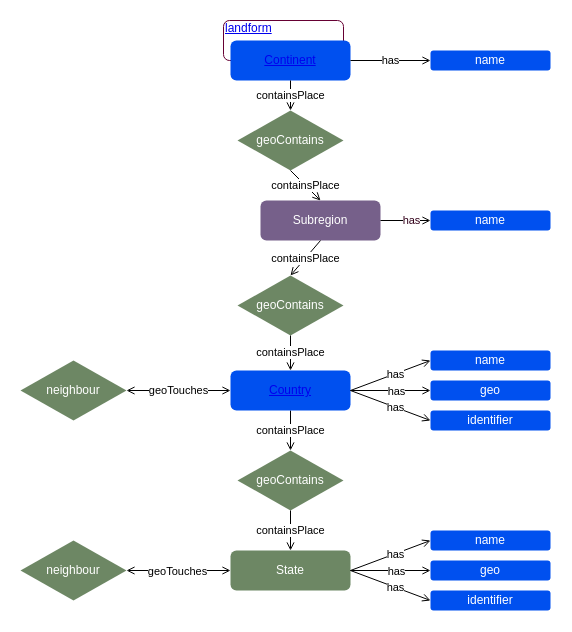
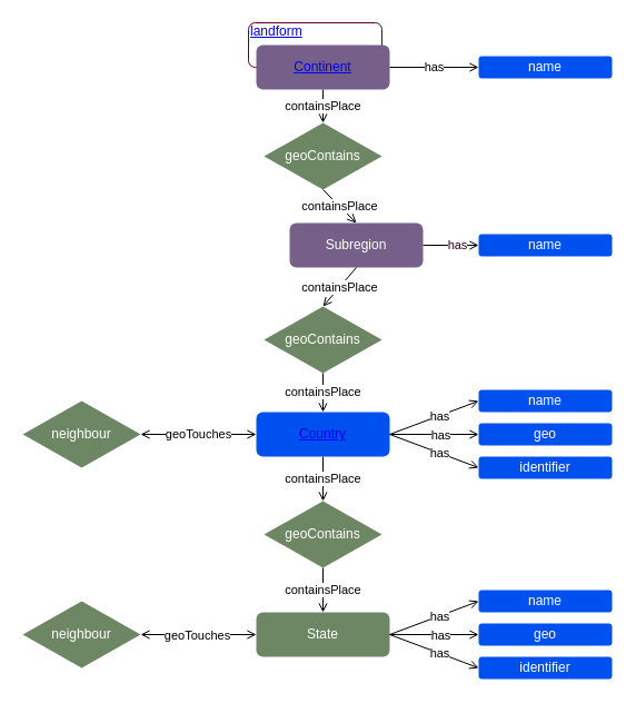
  <mxCell id="0" />
  <mxCell id="1" parent="0" />
  <mxCell id="2" value="&lt;a href=&quot;https://schema.org/Landform&quot;&gt;landform&lt;/a&gt;" style="rounded=1;whiteSpace=wrap;html=1;fontSize=12;glass=0;strokeWidth=1;shadow=0;fillColor=none;strokeColor=#660033;align=left;verticalAlign=top;labelPosition=center;verticalLabelPosition=middle;fontColor=#33001A;horizontal=1;textDirection=ltr;spacingBottom=0;spacingTop=-6;" vertex="1" parent="1"><mxGeometry x="223" y="20" width="120" height="40" as="geometry" /></mxCell>
  <mxCell id="3" value="Subregion" style="rounded=1;whiteSpace=wrap;html=1;fontSize=12;glass=0;strokeWidth=1;shadow=0;fillColor=#76608a;fontColor=#ffffff;strokeColor=none;" parent="1" vertex="1"><mxGeometry x="260" y="200" width="120" height="40" as="geometry" /></mxCell>
  <mxCell id="4" value="containsPlace" style="endArrow=none;html=1;entryX=0.5;entryY=1;entryDx=0;entryDy=0;exitX=0.5;exitY=0;exitDx=0;exitDy=0;rounded=0;startArrow=open;startFill=0;" edge="1" parent="1" source="40" target="3"><mxGeometry width="50" height="50" relative="1" as="geometry"><mxPoint x="290" y="300" as="sourcePoint" /><mxPoint x="280" y="250" as="targetPoint" /></mxGeometry></mxCell>
  <mxCell id="5" value="containsPlace" style="edgeStyle=orthogonalEdgeStyle;rounded=0;orthogonalLoop=1;jettySize=auto;html=1;startArrow=none;startFill=0;endArrow=open;endFill=0;" edge="1" parent="1" source="6" target="42"><mxGeometry relative="1" as="geometry" /></mxCell>
  <mxCell id="6" value="&lt;a href=&quot;https://schema.org/Country&quot;&gt;Country&lt;/a&gt;" style="rounded=1;whiteSpace=wrap;html=1;fontSize=12;glass=0;strokeWidth=1;shadow=0;fillColor=#0050ef;fontColor=#ffffff;strokeColor=none;" vertex="1" parent="1"><mxGeometry x="230" y="370" width="120" height="40" as="geometry" /></mxCell>
  <mxCell id="7" value="State" style="rounded=1;whiteSpace=wrap;html=1;fontSize=12;glass=0;strokeWidth=1;shadow=0;fillColor=#6d8764;fontColor=#ffffff;strokeColor=none;" vertex="1" parent="1"><mxGeometry x="230" y="550" width="120" height="40" as="geometry" /></mxCell>
  <mxCell id="8" value="neighbour" style="rhombus;whiteSpace=wrap;html=1;fillColor=#6d8764;fontColor=#ffffff;strokeColor=none;" vertex="1" parent="1"><mxGeometry x="20" y="360" width="106" height="60" as="geometry" /></mxCell>
  <mxCell id="9" value="geoTouches" style="endArrow=open;html=1;entryX=1;entryY=0.5;entryDx=0;entryDy=0;rounded=0;startArrow=open;startFill=0;endFill=0;exitX=0;exitY=0.5;exitDx=0;exitDy=0;" edge="1" parent="1" source="6" target="8"><mxGeometry width="50" height="50" relative="1" as="geometry"><mxPoint x="230" y="390" as="sourcePoint" /><mxPoint x="330" y="420" as="targetPoint" /><Array as="points" /></mxGeometry></mxCell>
  <mxCell id="10" value="name" style="rounded=1;whiteSpace=wrap;html=1;fontSize=12;glass=0;strokeWidth=1;shadow=0;fillColor=#0050ef;fontColor=#ffffff;strokeColor=none;" vertex="1" parent="1"><mxGeometry x="430" y="210" width="120" height="20" as="geometry" /></mxCell>
  <mxCell id="11" value="" style="endArrow=open;html=1;endFill=0;exitX=1;exitY=0.5;exitDx=0;exitDy=0;entryX=0;entryY=0.5;entryDx=0;entryDy=0;" edge="1" parent="1" source="3" target="10"><mxGeometry width="50" height="50" relative="1" as="geometry"><mxPoint x="370" y="200" as="sourcePoint" /><mxPoint x="430" y="240" as="targetPoint" /></mxGeometry></mxCell>
  <mxCell id="12" value="has" style="edgeLabel;html=1;align=center;verticalAlign=middle;resizable=0;points=[];fontColor=#33001A;" vertex="1" connectable="0" parent="11"><mxGeometry x="0.181" y="1" relative="1" as="geometry"><mxPoint as="offset" /></mxGeometry></mxCell>
  <mxCell id="13" value="neighbour" style="rhombus;whiteSpace=wrap;html=1;fillColor=#6d8764;fontColor=#ffffff;strokeColor=none;" vertex="1" parent="1"><mxGeometry x="20" y="540" width="106" height="60" as="geometry" /></mxCell>
  <mxCell id="14" value="" style="endArrow=open;html=1;entryX=1;entryY=0.5;entryDx=0;entryDy=0;rounded=0;startArrow=open;startFill=0;endFill=0;exitX=0;exitY=0.5;exitDx=0;exitDy=0;" edge="1" parent="1" target="13" source="7"><mxGeometry width="50" height="50" relative="1" as="geometry"><mxPoint x="230" y="570" as="sourcePoint" /><mxPoint x="330" y="600" as="targetPoint" /><Array as="points" /></mxGeometry></mxCell>
  <mxCell id="15" value="geoTouches" style="edgeLabel;html=1;align=center;verticalAlign=middle;resizable=0;points=[];" vertex="1" connectable="0" parent="14"><mxGeometry x="-0.242" y="1" relative="1" as="geometry"><mxPoint x="-14.29" y="-1" as="offset" /></mxGeometry></mxCell>
  <mxCell id="16" value="name" style="rounded=1;whiteSpace=wrap;html=1;fontSize=12;glass=0;strokeWidth=1;shadow=0;fillColor=#0050ef;fontColor=#ffffff;strokeColor=none;" vertex="1" parent="1"><mxGeometry x="430" y="350" width="120" height="20" as="geometry" /></mxCell>
  <mxCell id="17" value="geo" style="rounded=1;whiteSpace=wrap;html=1;fontSize=12;glass=0;strokeWidth=1;shadow=0;fillColor=#0050ef;fontColor=#ffffff;strokeColor=none;" vertex="1" parent="1"><mxGeometry x="430" y="380" width="120" height="20" as="geometry" /></mxCell>
  <mxCell id="18" value="identifier" style="rounded=1;whiteSpace=wrap;html=1;fontSize=12;glass=0;strokeWidth=1;shadow=0;fillColor=#0050ef;fontColor=#ffffff;strokeColor=none;" vertex="1" parent="1"><mxGeometry x="430" y="410" width="120" height="20" as="geometry" /></mxCell>
  <mxCell id="19" value="" style="endArrow=open;html=1;exitX=1;exitY=0.5;exitDx=0;exitDy=0;endFill=0;" edge="1" parent="1" source="6"><mxGeometry width="50" height="50" relative="1" as="geometry"><mxPoint x="360" y="300" as="sourcePoint" /><mxPoint x="430" y="360" as="targetPoint" /></mxGeometry></mxCell>
  <mxCell id="20" value="has" style="edgeLabel;html=1;align=center;verticalAlign=middle;resizable=0;points=[];" vertex="1" connectable="0" parent="19"><mxGeometry x="0.113" relative="1" as="geometry"><mxPoint as="offset" /></mxGeometry></mxCell>
  <mxCell id="21" value="" style="endArrow=open;html=1;exitX=1;exitY=0.5;exitDx=0;exitDy=0;entryX=0;entryY=0.5;entryDx=0;entryDy=0;endFill=0;" edge="1" parent="1" source="6" target="17"><mxGeometry width="50" height="50" relative="1" as="geometry"><mxPoint x="360" y="400" as="sourcePoint" /><mxPoint x="440" y="370" as="targetPoint" /></mxGeometry></mxCell>
  <mxCell id="22" value="has" style="edgeLabel;html=1;align=center;verticalAlign=middle;resizable=0;points=[];" vertex="1" connectable="0" parent="21"><mxGeometry x="0.113" relative="1" as="geometry"><mxPoint as="offset" /></mxGeometry></mxCell>
  <mxCell id="23" value="" style="endArrow=open;html=1;entryX=0;entryY=0.5;entryDx=0;entryDy=0;endFill=0;" edge="1" parent="1" target="18"><mxGeometry width="50" height="50" relative="1" as="geometry"><mxPoint x="350" y="390" as="sourcePoint" /><mxPoint x="440" y="400" as="targetPoint" /></mxGeometry></mxCell>
  <mxCell id="24" value="has" style="edgeLabel;html=1;align=center;verticalAlign=middle;resizable=0;points=[];" vertex="1" connectable="0" parent="23"><mxGeometry x="0.113" relative="1" as="geometry"><mxPoint as="offset" /></mxGeometry></mxCell>
- <mxCell id="25" value="&lt;a href=&quot;schema.org/Continent&quot;&gt;Continent&lt;/a&gt;" style="rounded=1;whiteSpace=wrap;html=1;fontSize=12;glass=0;strokeWidth=1;shadow=0;fillColor=#0050ef;fontColor=#ffffff;strokeColor=none;" vertex="1" parent="1"><mxGeometry x="230" y="40" width="120" height="40" as="geometry" /></mxCell>
+ <mxCell id="25" value="&lt;a href=&quot;schema.org/Continent&quot;&gt;Continent&lt;/a&gt;" style="rounded=1;whiteSpace=wrap;html=1;fontSize=12;glass=0;strokeWidth=1;shadow=0;fillColor=#76608a;fontColor=#ffffff;strokeColor=none;" vertex="1" parent="1"><mxGeometry x="230" y="40" width="120" height="40" as="geometry" /></mxCell>
  <mxCell id="26" value="name" style="rounded=1;whiteSpace=wrap;html=1;fontSize=12;glass=0;strokeWidth=1;shadow=0;fillColor=#0050ef;fontColor=#ffffff;strokeColor=none;" vertex="1" parent="1"><mxGeometry x="430" y="50" width="120" height="20" as="geometry" /></mxCell>
  <mxCell id="27" value="has" style="endArrow=open;html=1;exitX=1;exitY=0.5;exitDx=0;exitDy=0;endFill=0;entryX=0;entryY=0.5;entryDx=0;entryDy=0;" edge="1" parent="1" source="25" target="26"><mxGeometry width="50" height="50" relative="1" as="geometry"><mxPoint x="200" y="290" as="sourcePoint" /><mxPoint x="430" y="80" as="targetPoint" /></mxGeometry></mxCell>
  <mxCell id="28" value="containsPlace" style="endArrow=none;html=1;entryX=0.5;entryY=1;entryDx=0;entryDy=0;exitX=0.5;exitY=0;exitDx=0;exitDy=0;rounded=0;startArrow=open;startFill=0;" edge="1" parent="1" source="38" target="25"><mxGeometry width="50" height="50" relative="1" as="geometry"><mxPoint x="300" y="325" as="sourcePoint" /><mxPoint x="300" y="265" as="targetPoint" /></mxGeometry></mxCell>
  <mxCell id="29" value="name" style="rounded=1;whiteSpace=wrap;html=1;fontSize=12;glass=0;strokeWidth=1;shadow=0;fillColor=#0050ef;fontColor=#ffffff;strokeColor=none;" vertex="1" parent="1"><mxGeometry x="430" y="530" width="120" height="20" as="geometry" /></mxCell>
  <mxCell id="30" value="geo" style="rounded=1;whiteSpace=wrap;html=1;fontSize=12;glass=0;strokeWidth=1;shadow=0;fillColor=#0050ef;fontColor=#ffffff;strokeColor=none;" vertex="1" parent="1"><mxGeometry x="430" y="560" width="120" height="20" as="geometry" /></mxCell>
  <mxCell id="31" value="identifier" style="rounded=1;whiteSpace=wrap;html=1;fontSize=12;glass=0;strokeWidth=1;shadow=0;fillColor=#0050ef;fontColor=#ffffff;strokeColor=none;" vertex="1" parent="1"><mxGeometry x="430" y="590" width="120" height="20" as="geometry" /></mxCell>
  <mxCell id="32" value="" style="endArrow=open;html=1;exitX=1;exitY=0.5;exitDx=0;exitDy=0;entryX=0;entryY=0.5;entryDx=0;entryDy=0;endFill=0;" edge="1" parent="1" target="29"><mxGeometry width="50" height="50" relative="1" as="geometry"><mxPoint x="350" y="570" as="sourcePoint" /><mxPoint x="440" y="495" as="targetPoint" /></mxGeometry></mxCell>
  <mxCell id="33" value="has" style="edgeLabel;html=1;align=center;verticalAlign=middle;resizable=0;points=[];" vertex="1" connectable="0" parent="32"><mxGeometry x="0.113" relative="1" as="geometry"><mxPoint as="offset" /></mxGeometry></mxCell>
  <mxCell id="34" value="" style="endArrow=open;html=1;exitX=1;exitY=0.5;exitDx=0;exitDy=0;entryX=0;entryY=0.5;entryDx=0;entryDy=0;endFill=0;" edge="1" parent="1" target="30"><mxGeometry width="50" height="50" relative="1" as="geometry"><mxPoint x="350" y="570" as="sourcePoint" /><mxPoint x="440" y="550" as="targetPoint" /></mxGeometry></mxCell>
  <mxCell id="35" value="has" style="edgeLabel;html=1;align=center;verticalAlign=middle;resizable=0;points=[];" vertex="1" connectable="0" parent="34"><mxGeometry x="0.113" relative="1" as="geometry"><mxPoint as="offset" /></mxGeometry></mxCell>
  <mxCell id="36" value="" style="endArrow=open;html=1;entryX=0;entryY=0.5;entryDx=0;entryDy=0;endFill=0;" edge="1" parent="1" target="31"><mxGeometry width="50" height="50" relative="1" as="geometry"><mxPoint x="350" y="570" as="sourcePoint" /><mxPoint x="440" y="580" as="targetPoint" /></mxGeometry></mxCell>
  <mxCell id="37" value="has" style="edgeLabel;html=1;align=center;verticalAlign=middle;resizable=0;points=[];" vertex="1" connectable="0" parent="36"><mxGeometry x="0.113" relative="1" as="geometry"><mxPoint as="offset" /></mxGeometry></mxCell>
  <mxCell id="38" value="geoContains" style="rhombus;whiteSpace=wrap;html=1;fillColor=#6d8764;fontColor=#ffffff;strokeColor=none;" vertex="1" parent="1"><mxGeometry x="237" y="110" width="106" height="60" as="geometry" /></mxCell>
  <mxCell id="39" value="containsPlace" style="endArrow=none;html=1;entryX=0.5;entryY=1;entryDx=0;entryDy=0;rounded=0;startArrow=open;startFill=0;exitX=0.5;exitY=0;exitDx=0;exitDy=0;" edge="1" parent="1" source="3" target="38"><mxGeometry width="50" height="50" relative="1" as="geometry"><mxPoint x="290" y="200" as="sourcePoint" /><mxPoint x="290" y="80" as="targetPoint" /></mxGeometry></mxCell>
  <mxCell id="40" value="geoContains" style="rhombus;whiteSpace=wrap;html=1;fillColor=#6d8764;fontColor=#ffffff;strokeColor=none;" vertex="1" parent="1"><mxGeometry x="237" y="275" width="106" height="60" as="geometry" /></mxCell>
  <mxCell id="41" value="containsPlace" style="endArrow=none;html=1;rounded=0;startArrow=open;startFill=0;exitX=0.5;exitY=0;exitDx=0;exitDy=0;entryX=0.5;entryY=1;entryDx=0;entryDy=0;" edge="1" parent="1" source="6" target="40"><mxGeometry width="50" height="50" relative="1" as="geometry"><mxPoint x="300" y="285" as="sourcePoint" /><mxPoint x="300" y="250" as="targetPoint" /></mxGeometry></mxCell>
  <mxCell id="42" value="geoContains" style="rhombus;whiteSpace=wrap;html=1;fillColor=#6d8764;fontColor=#ffffff;strokeColor=none;" vertex="1" parent="1"><mxGeometry x="237" y="450" width="106" height="60" as="geometry" /></mxCell>
  <mxCell id="43" value="containsPlace" style="edgeStyle=orthogonalEdgeStyle;rounded=0;orthogonalLoop=1;jettySize=auto;html=1;startArrow=none;startFill=0;endArrow=open;endFill=0;entryX=0.5;entryY=0;entryDx=0;entryDy=0;exitX=0.5;exitY=1;exitDx=0;exitDy=0;" edge="1" parent="1" source="42" target="7"><mxGeometry relative="1" as="geometry"><mxPoint x="300" y="420" as="sourcePoint" /><mxPoint x="300" y="460" as="targetPoint" /></mxGeometry></mxCell>
